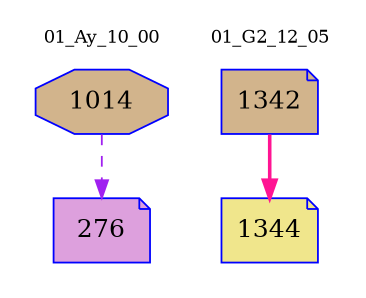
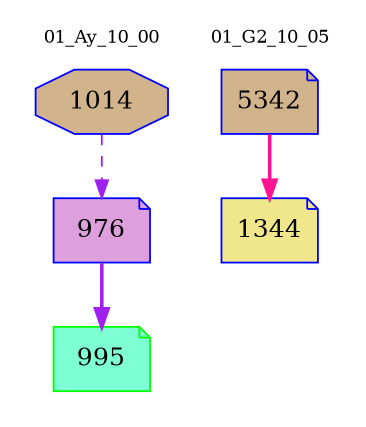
  digraph {
    node [color=blue fillcolor=tan shape=note style=filled]
    edge [color=purple style=bold]
-   n1 [fillcolor=plum label=276]
+   n1 [fillcolor=plum label=976]
+   n2 [color=green fillcolor=aquamarine label=995]
    n3 [label=1014 shape=octagon]
-   n4 [label=1342]
+   n4 [label=5342]
    n5 [fillcolor=khaki label=1344]
    subgraph cluster_1 {
      color=white
      fontsize=10
      label="01_Ay_10_00"
      n1
+     n2
      n3
    }
    subgraph cluster_2 {
      color=white
      fontsize=10
-     label="01_G2_12_05"
+     label="01_G2_10_05"
      n4
      n5
    }
+   n1 -> n2
    n3 -> n1 [style=dashed]
    n4 -> n5 [color=deeppink]
  }
